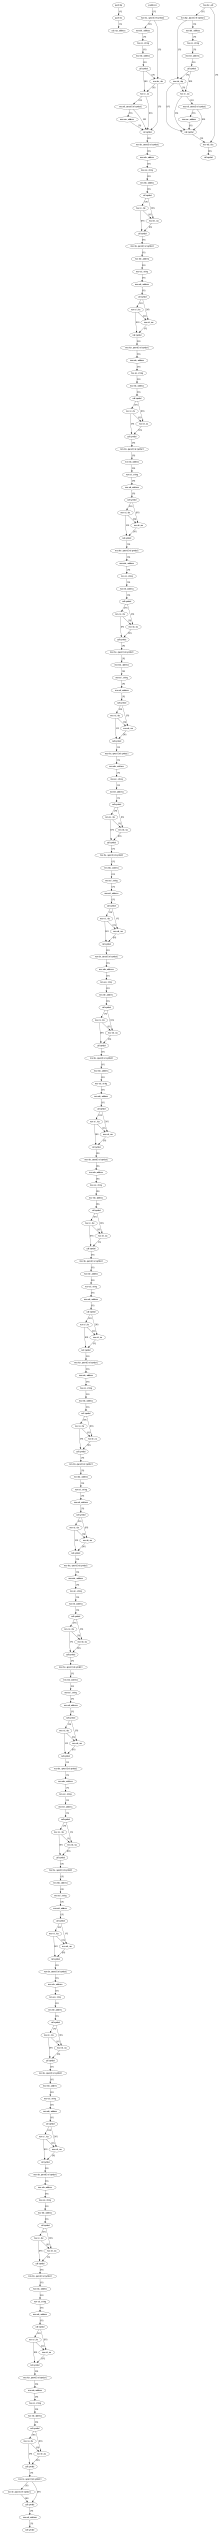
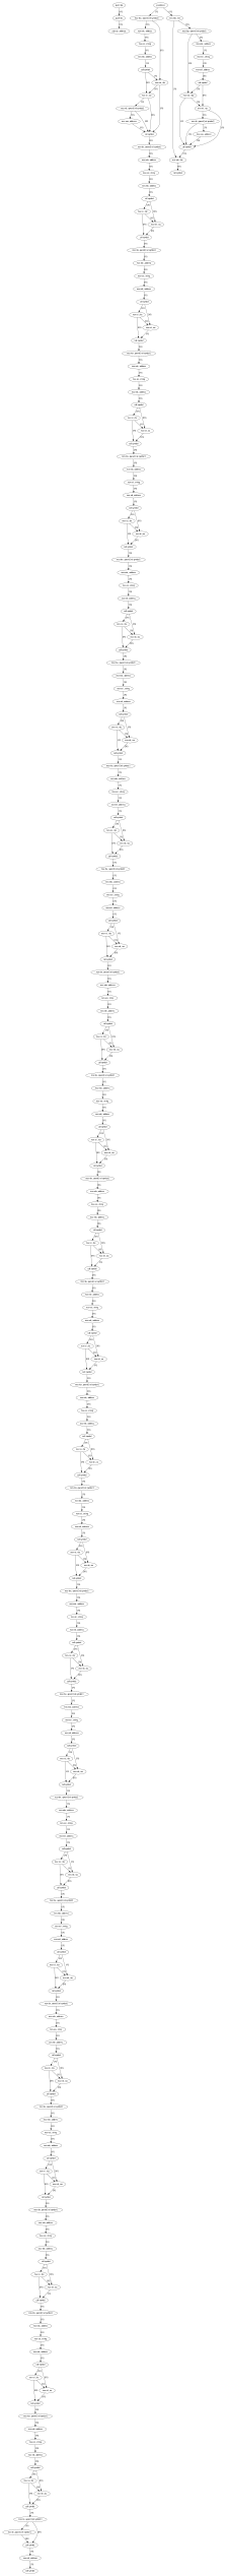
  digraph {
    fontname="Roboto Condensed"
    node [fontname="Roboto Condensed"]
    edge [fontname="Roboto Condensed"]
    n1 [label="push rbp"]
    n2 [label="push rbx"]
    n3 [label="sub rsp , address"]
    n4 [label="je address"]
    n5 [label="mov rbx , qword [ rel symbol ]"]
    n6 [label="mov ebx , edi"]
    n7 [label="mov edx , address"]
    n8 [label="mov rdx , rbx"]
    n9 [label="mov rbp , qword [ rel symbol ]"]
    n10 [label="mov edi , ebx"]
    n11 [label="mov esi , string"]
    n12 [label="mov rsi , rax"]
    n13 [label="call symbol"]
    n14 [label="mov edx , address"]
    n15 [label="mov rdx , rbp"]
    n16 [label="call symbol"]
    n17 [label="mov edi , address"]
    n18 [label="call symbol"]
    n19 [label="mov rdi , qword [ rel symbol ]"]
    n20 [label="mov rbx , qword [ rel symbol ]"]
    n21 [label="mov eax , address"]
    n22 [label="mov edx , address"]
    n23 [label="mov esi , string"]
    n24 [label="mov edi , address"]
    n25 [label="call symbol"]
    n26 [label="mov rsi , rbx"]
    n27 [label="mov rdi , rax"]
    n28 [label="call symbol"]
    n29 [label="mov rbx , qword [ rel symbol ]"]
    n30 [label="mov edx , address"]
    n31 [label="mov esi , string"]
    n32 [label="mov edi , address"]
    n33 [label="call symbol"]
    n34 [label="mov rsi , rbx"]
    n35 [label="mov rdi , rax"]
    n36 [label="call symbol"]
    n37 [label="mov rbx , qword [ rel symbol ]"]
    n38 [label="mov edx , address"]
    n39 [label="mov esi , string"]
    n40 [label="mov edi , address"]
    n41 [label="call symbol"]
    n42 [label="mov rsi , rbx"]
    n43 [label="mov rdi , rax"]
    n44 [label="call symbol"]
    n45 [label="mov rbx , qword [ rel symbol ]"]
    n46 [label="mov edx , address"]
    n47 [label="mov esi , string"]
    n48 [label="mov edi , address"]
    n49 [label="call symbol"]
    n50 [label="mov rsi , rbx"]
    n51 [label="mov rdi , rax"]
    n52 [label="call symbol"]
    n53 [label="mov rbx , qword [ rel symbol ]"]
    n54 [label="mov edx , address"]
    n55 [label="mov esi , string"]
    n56 [label="mov edi , address"]
    n57 [label="call symbol"]
    n58 [label="mov rsi , rbx"]
    n59 [label="mov rdi , rax"]
    n60 [label="call symbol"]
    n61 [label="mov rbx , qword [ rel symbol ]"]
    n62 [label="mov edx , address"]
    n63 [label="mov esi , string"]
    n64 [label="mov edi , address"]
    n65 [label="call symbol"]
    n66 [label="mov rsi , rbx"]
    n67 [label="mov rdi , rax"]
    n68 [label="call symbol"]
    n69 [label="mov rbx , qword [ rel symbol ]"]
    n70 [label="mov edx , address"]
    n71 [label="mov esi , string"]
    n72 [label="mov edi , address"]
    n73 [label="call symbol"]
    n74 [label="mov rsi , rbx"]
    n75 [label="mov rdi , rax"]
    n76 [label="call symbol"]
    n77 [label="mov rbx , qword [ rel symbol ]"]
    n78 [label="mov edx , address"]
    n79 [label="mov esi , string"]
    n80 [label="mov edi , address"]
    n81 [label="call symbol"]
    n82 [label="mov rsi , rbx"]
    n83 [label="mov rdi , rax"]
    n84 [label="call symbol"]
    n85 [label="mov rbx , qword [ rel symbol ]"]
    n86 [label="mov edx , address"]
    n87 [label="mov esi , string"]
    n88 [label="mov edi , address"]
    n89 [label="call symbol"]
    n90 [label="mov rsi , rbx"]
    n91 [label="mov rdi , rax"]
    n92 [label="call symbol"]
    n93 [label="mov rbx , qword [ rel symbol ]"]
    n94 [label="mov edx , address"]
    n95 [label="mov esi , string"]
    n96 [label="mov edi , address"]
    n97 [label="call symbol"]
    n98 [label="mov rsi , rbx"]
    n99 [label="mov rdi , rax"]
    n100 [label="call symbol"]
    n101 [label="mov rbx , qword [ rel symbol ]"]
    n102 [label="mov edx , address"]
    n103 [label="mov esi , string"]
    n104 [label="mov edi , address"]
    n105 [label="call symbol"]
    n106 [label="mov rsi , rbx"]
    n107 [label="mov rdi , rax"]
    n108 [label="call symbol"]
    n109 [label="mov rbx , qword [ rel symbol ]"]
    n110 [label="mov edx , address"]
    n111 [label="mov esi , string"]
    n112 [label="mov edi , address"]
    n113 [label="call symbol"]
    n114 [label="mov rsi , rbx"]
    n115 [label="mov rdi , rax"]
    n116 [label="call symbol"]
    n117 [label="mov rbx , qword [ rel symbol ]"]
    n118 [label="mov edx , address"]
    n119 [label="mov esi , string"]
    n120 [label="mov edi , address"]
    n121 [label="call symbol"]
    n122 [label="mov rsi , rbx"]
    n123 [label="mov rdi , rax"]
    n124 [label="call symbol"]
    n125 [label="mov rbx , qword [ rel symbol ]"]
    n126 [label="mov edx , address"]
    n127 [label="mov esi , string"]
    n128 [label="mov edi , address"]
    n129 [label="call symbol"]
    n130 [label="mov rsi , rbx"]
    n131 [label="mov rdi , rax"]
    n132 [label="call symbol"]
    n133 [label="mov rbx , qword [ rel symbol ]"]
    n134 [label="mov edx , address"]
    n135 [label="mov esi , string"]
    n136 [label="mov edi , address"]
    n137 [label="call symbol"]
    n138 [label="mov rsi , rbx"]
    n139 [label="mov rdi , rax"]
    n140 [label="call symbol"]
    n141 [label="mov rbx , qword [ rel symbol ]"]
    n142 [label="mov edx , address"]
    n143 [label="mov esi , string"]
    n144 [label="mov edi , address"]
    n145 [label="call symbol"]
    n146 [label="mov rsi , rbx"]
    n147 [label="mov rdi , rax"]
    n148 [label="call symbol"]
    n149 [label="mov rbx , qword [ rel symbol ]"]
    n150 [label="mov edx , address"]
    n151 [label="mov esi , string"]
    n152 [label="mov edi , address"]
    n153 [label="call symbol"]
    n154 [label="mov rsi , rbx"]
    n155 [label="mov rdi , rax"]
    n156 [label="call symbol"]
    n157 [label="mov rbx , qword [ rel symbol ]"]
    n158 [label="mov edx , address"]
    n159 [label="mov esi , string"]
    n160 [label="mov edi , address"]
    n161 [label="call symbol"]
    n162 [label="mov rsi , rbx"]
    n163 [label="mov rdi , rax"]
    n164 [label="call symbol"]
    n165 [label="mov rbx , qword [ rel symbol ]"]
    n166 [label="mov edx , address"]
    n167 [label="mov esi , string"]
    n168 [label="mov edi , address"]
    n169 [label="call symbol"]
    n170 [label="mov rsi , rbx"]
    n171 [label="mov rdi , rax"]
    n172 [label="call symbol"]
    n173 [label="mov rbx , qword [ rel symbol ]"]
    n174 [label="mov edx , address"]
    n175 [label="mov esi , string"]
    n176 [label="mov edi , address"]
    n177 [label="call symbol"]
    n178 [label="mov rsi , rbx"]
    n179 [label="mov rdi , rax"]
    n180 [label="call symbol"]
    n181 [label="mov rbx , qword [ rel symbol ]"]
    n182 [label="mov edx , address"]
    n183 [label="mov esi , string"]
    n184 [label="mov edi , address"]
    n185 [label="call symbol"]
    n186 [label="mov rsi , rbx"]
    n187 [label="mov rdi , rax"]
    n188 [label="call symbol"]
    n189 [label="mov rbx , qword [ rel symbol ]"]
    n190 [label="mov edx , address"]
    n191 [label="mov esi , string"]
    n192 [label="mov edi , address"]
    n193 [label="call symbol"]
    n194 [label="mov rsi , rbx"]
    n195 [label="mov rdi , rax"]
    n196 [label="call symbol"]
    n197 [label="mov rbx , qword [ rel symbol ]"]
    n198 [label="mov edx , address"]
    n199 [label="mov esi , string"]
    n200 [label="mov edi , address"]
    n201 [label="call symbol"]
    n202 [label="mov rsi , rbx"]
    n203 [label="mov rdi , rax"]
    n204 [label="call symbol"]
    n205 [label="mov rsi , qword [ rel symbol ]"]
    n206 [label="mov rdi , qword [ rel symbol ]"]
    n207 [label="call symbol"]
    n208 [label="mov edi , address"]
    n209 [label="call symbol"]
    n210 [label="mov esi , string"]
    n211 [label="mov rsi , rax"]
    n212 [label="call symbol"]
    n213 [label="mov edi , address"]
    n214 [label="call symbol"]
    n215 [label="mov rdi , qword [ rel symbol ]"]
    n216 [label="mov eax , address"]
    n1 -> n2 [label=DFG]
    n2 -> n3 [label=CFG]
    n4 -> n5 [label=CFG]
+   n4 -> n6 [label=CFG]
    n5 -> n7 [label=CFG]
    n5 -> n8 [label=DFG]
    n6 -> n9 [label=CFG]
    n6 -> n10 [label=CFG]
    n7 -> n11 [label=CFG]
    n8 -> n12 [label=CFG]
    n8 -> n13 [label=DFG]
    n9 -> n14 [label=CFG]
    n9 -> n15 [label=DFG]
    n10 -> n16 [label=DFG]
    n11 -> n17 [label=CFG]
    n12 -> n13 [label=DFG]
    n12 -> n19 [label=CFG]
    n13 -> n20 [label=CFG]
    n14 -> n210 [label=CFG]
    n15 -> n211 [label=CFG]
    n15 -> n212 [label=DFG]
    n17 -> n18 [label=CFG]
    n18 -> n8 [label=CFG]
    n18 -> n12 [label=DFG]
    n19 -> n13 [label=DFG]
    n19 -> n21 [label=CFG]
    n20 -> n22 [label=CFG]
    n21 -> n13 [label=CFG]
    n22 -> n23 [label=CFG]
    n23 -> n24 [label=CFG]
    n24 -> n25 [label=CFG]
    n25 -> n26 [label=CFG]
    n25 -> n27 [label=DFG]
    n26 -> n27 [label=CFG]
    n26 -> n28 [label=DFG]
    n27 -> n28 [label=DFG]
    n28 -> n29 [label=CFG]
    n29 -> n30 [label=CFG]
    n30 -> n31 [label=CFG]
    n31 -> n32 [label=CFG]
    n32 -> n33 [label=CFG]
    n33 -> n34 [label=CFG]
    n33 -> n35 [label=DFG]
    n34 -> n35 [label=CFG]
    n34 -> n36 [label=DFG]
    n35 -> n36 [label=DFG]
    n36 -> n37 [label=CFG]
    n37 -> n38 [label=CFG]
    n38 -> n39 [label=CFG]
    n39 -> n40 [label=CFG]
    n40 -> n41 [label=CFG]
    n41 -> n42 [label=CFG]
    n41 -> n43 [label=DFG]
    n42 -> n43 [label=CFG]
    n42 -> n44 [label=DFG]
    n43 -> n44 [label=DFG]
    n44 -> n45 [label=CFG]
    n45 -> n46 [label=CFG]
    n46 -> n47 [label=CFG]
    n47 -> n48 [label=CFG]
    n48 -> n49 [label=CFG]
    n49 -> n50 [label=CFG]
    n49 -> n51 [label=DFG]
    n50 -> n51 [label=CFG]
    n50 -> n52 [label=DFG]
    n51 -> n52 [label=DFG]
    n52 -> n53 [label=CFG]
    n53 -> n54 [label=CFG]
    n54 -> n55 [label=CFG]
    n55 -> n56 [label=CFG]
    n56 -> n57 [label=CFG]
    n57 -> n58 [label=CFG]
    n57 -> n59 [label=DFG]
    n58 -> n59 [label=CFG]
    n58 -> n60 [label=DFG]
    n59 -> n60 [label=DFG]
    n60 -> n61 [label=CFG]
    n61 -> n62 [label=CFG]
    n62 -> n63 [label=CFG]
    n63 -> n64 [label=CFG]
    n64 -> n65 [label=CFG]
    n65 -> n66 [label=CFG]
    n65 -> n67 [label=DFG]
    n66 -> n67 [label=CFG]
    n66 -> n68 [label=DFG]
    n67 -> n68 [label=DFG]
    n68 -> n69 [label=CFG]
    n69 -> n70 [label=CFG]
    n70 -> n71 [label=CFG]
    n71 -> n72 [label=CFG]
    n72 -> n73 [label=CFG]
    n73 -> n74 [label=CFG]
    n73 -> n75 [label=DFG]
    n74 -> n75 [label=CFG]
    n74 -> n76 [label=DFG]
    n75 -> n76 [label=DFG]
    n76 -> n77 [label=CFG]
    n77 -> n78 [label=CFG]
    n78 -> n79 [label=CFG]
    n79 -> n80 [label=CFG]
    n80 -> n81 [label=CFG]
    n81 -> n82 [label=CFG]
    n81 -> n83 [label=DFG]
    n82 -> n83 [label=CFG]
    n82 -> n84 [label=DFG]
    n83 -> n84 [label=DFG]
    n84 -> n85 [label=CFG]
    n85 -> n86 [label=CFG]
    n86 -> n87 [label=CFG]
    n87 -> n88 [label=CFG]
    n88 -> n89 [label=CFG]
    n89 -> n90 [label=CFG]
    n89 -> n91 [label=DFG]
    n90 -> n91 [label=CFG]
    n90 -> n92 [label=DFG]
    n91 -> n92 [label=DFG]
    n92 -> n93 [label=CFG]
    n93 -> n94 [label=CFG]
    n94 -> n95 [label=CFG]
    n95 -> n96 [label=CFG]
    n96 -> n97 [label=CFG]
    n97 -> n98 [label=CFG]
    n97 -> n99 [label=DFG]
    n98 -> n99 [label=CFG]
    n98 -> n100 [label=DFG]
    n99 -> n100 [label=DFG]
    n100 -> n101 [label=CFG]
    n101 -> n102 [label=CFG]
    n102 -> n103 [label=CFG]
    n103 -> n104 [label=CFG]
    n104 -> n105 [label=CFG]
    n105 -> n106 [label=CFG]
    n105 -> n107 [label=DFG]
    n106 -> n107 [label=CFG]
    n106 -> n108 [label=DFG]
    n107 -> n108 [label=DFG]
    n108 -> n109 [label=CFG]
    n109 -> n110 [label=CFG]
    n110 -> n111 [label=CFG]
    n111 -> n112 [label=CFG]
    n112 -> n113 [label=CFG]
    n113 -> n114 [label=CFG]
    n113 -> n115 [label=DFG]
    n114 -> n115 [label=CFG]
    n114 -> n116 [label=DFG]
    n115 -> n116 [label=DFG]
    n116 -> n117 [label=CFG]
    n117 -> n118 [label=CFG]
    n118 -> n119 [label=CFG]
    n119 -> n120 [label=CFG]
    n120 -> n121 [label=CFG]
    n121 -> n122 [label=CFG]
    n121 -> n123 [label=DFG]
    n122 -> n123 [label=CFG]
    n122 -> n124 [label=DFG]
    n123 -> n124 [label=DFG]
    n124 -> n125 [label=CFG]
    n125 -> n126 [label=CFG]
    n126 -> n127 [label=CFG]
    n127 -> n128 [label=CFG]
    n128 -> n129 [label=CFG]
    n129 -> n130 [label=CFG]
    n129 -> n131 [label=DFG]
    n130 -> n131 [label=CFG]
    n130 -> n132 [label=DFG]
    n131 -> n132 [label=DFG]
    n132 -> n133 [label=CFG]
    n133 -> n134 [label=CFG]
    n134 -> n135 [label=CFG]
    n135 -> n136 [label=CFG]
    n136 -> n137 [label=CFG]
    n137 -> n138 [label=CFG]
    n137 -> n139 [label=DFG]
    n138 -> n139 [label=CFG]
    n138 -> n140 [label=DFG]
    n139 -> n140 [label=DFG]
    n140 -> n141 [label=CFG]
    n141 -> n142 [label=CFG]
    n142 -> n143 [label=CFG]
    n143 -> n144 [label=CFG]
    n144 -> n145 [label=CFG]
    n145 -> n146 [label=CFG]
    n145 -> n147 [label=DFG]
    n146 -> n147 [label=CFG]
    n146 -> n148 [label=DFG]
    n147 -> n148 [label=DFG]
    n148 -> n149 [label=CFG]
    n149 -> n150 [label=CFG]
    n150 -> n151 [label=CFG]
    n151 -> n152 [label=CFG]
    n152 -> n153 [label=CFG]
    n153 -> n154 [label=CFG]
    n153 -> n155 [label=DFG]
    n154 -> n155 [label=CFG]
    n154 -> n156 [label=DFG]
    n155 -> n156 [label=DFG]
    n156 -> n157 [label=CFG]
    n157 -> n158 [label=CFG]
    n158 -> n159 [label=CFG]
    n159 -> n160 [label=CFG]
    n160 -> n161 [label=CFG]
    n161 -> n162 [label=CFG]
    n161 -> n163 [label=DFG]
    n162 -> n163 [label=CFG]
    n162 -> n164 [label=DFG]
    n163 -> n164 [label=DFG]
    n164 -> n165 [label=CFG]
    n165 -> n166 [label=CFG]
    n166 -> n167 [label=CFG]
    n167 -> n168 [label=CFG]
    n168 -> n169 [label=CFG]
    n169 -> n170 [label=CFG]
    n169 -> n171 [label=DFG]
    n170 -> n171 [label=CFG]
    n170 -> n172 [label=DFG]
    n171 -> n172 [label=DFG]
    n172 -> n173 [label=CFG]
    n173 -> n174 [label=CFG]
    n174 -> n175 [label=CFG]
    n175 -> n176 [label=CFG]
    n176 -> n177 [label=CFG]
    n177 -> n178 [label=CFG]
    n177 -> n179 [label=DFG]
    n178 -> n179 [label=CFG]
    n178 -> n180 [label=DFG]
    n179 -> n180 [label=DFG]
    n180 -> n181 [label=CFG]
    n181 -> n182 [label=CFG]
    n182 -> n183 [label=CFG]
    n183 -> n184 [label=CFG]
    n184 -> n185 [label=CFG]
    n185 -> n186 [label=CFG]
    n185 -> n187 [label=DFG]
    n186 -> n187 [label=CFG]
    n186 -> n188 [label=DFG]
    n187 -> n188 [label=DFG]
    n188 -> n189 [label=CFG]
    n189 -> n190 [label=CFG]
    n190 -> n191 [label=CFG]
    n191 -> n192 [label=CFG]
    n192 -> n193 [label=CFG]
    n193 -> n194 [label=CFG]
    n193 -> n195 [label=DFG]
    n194 -> n195 [label=CFG]
    n194 -> n196 [label=DFG]
    n195 -> n196 [label=DFG]
    n196 -> n197 [label=CFG]
    n197 -> n198 [label=CFG]
    n198 -> n199 [label=CFG]
    n199 -> n200 [label=CFG]
    n200 -> n201 [label=CFG]
    n201 -> n202 [label=CFG]
    n201 -> n203 [label=DFG]
    n202 -> n203 [label=CFG]
    n202 -> n204 [label=DFG]
    n203 -> n204 [label=DFG]
    n204 -> n205 [label=CFG]
    n205 -> n206 [label=CFG]
    n205 -> n207 [label=DFG]
    n206 -> n207 [label=DFG]
    n207 -> n208 [label=CFG]
    n208 -> n209 [label=CFG]
    n210 -> n213 [label=CFG]
    n211 -> n212 [label=DFG]
    n211 -> n215 [label=CFG]
    n212 -> n10 [label=CFG]
    n213 -> n214 [label=CFG]
    n214 -> n15 [label=CFG]
    n214 -> n211 [label=DFG]
    n215 -> n212 [label=DFG]
    n215 -> n216 [label=CFG]
    n216 -> n212 [label=CFG]
  }
